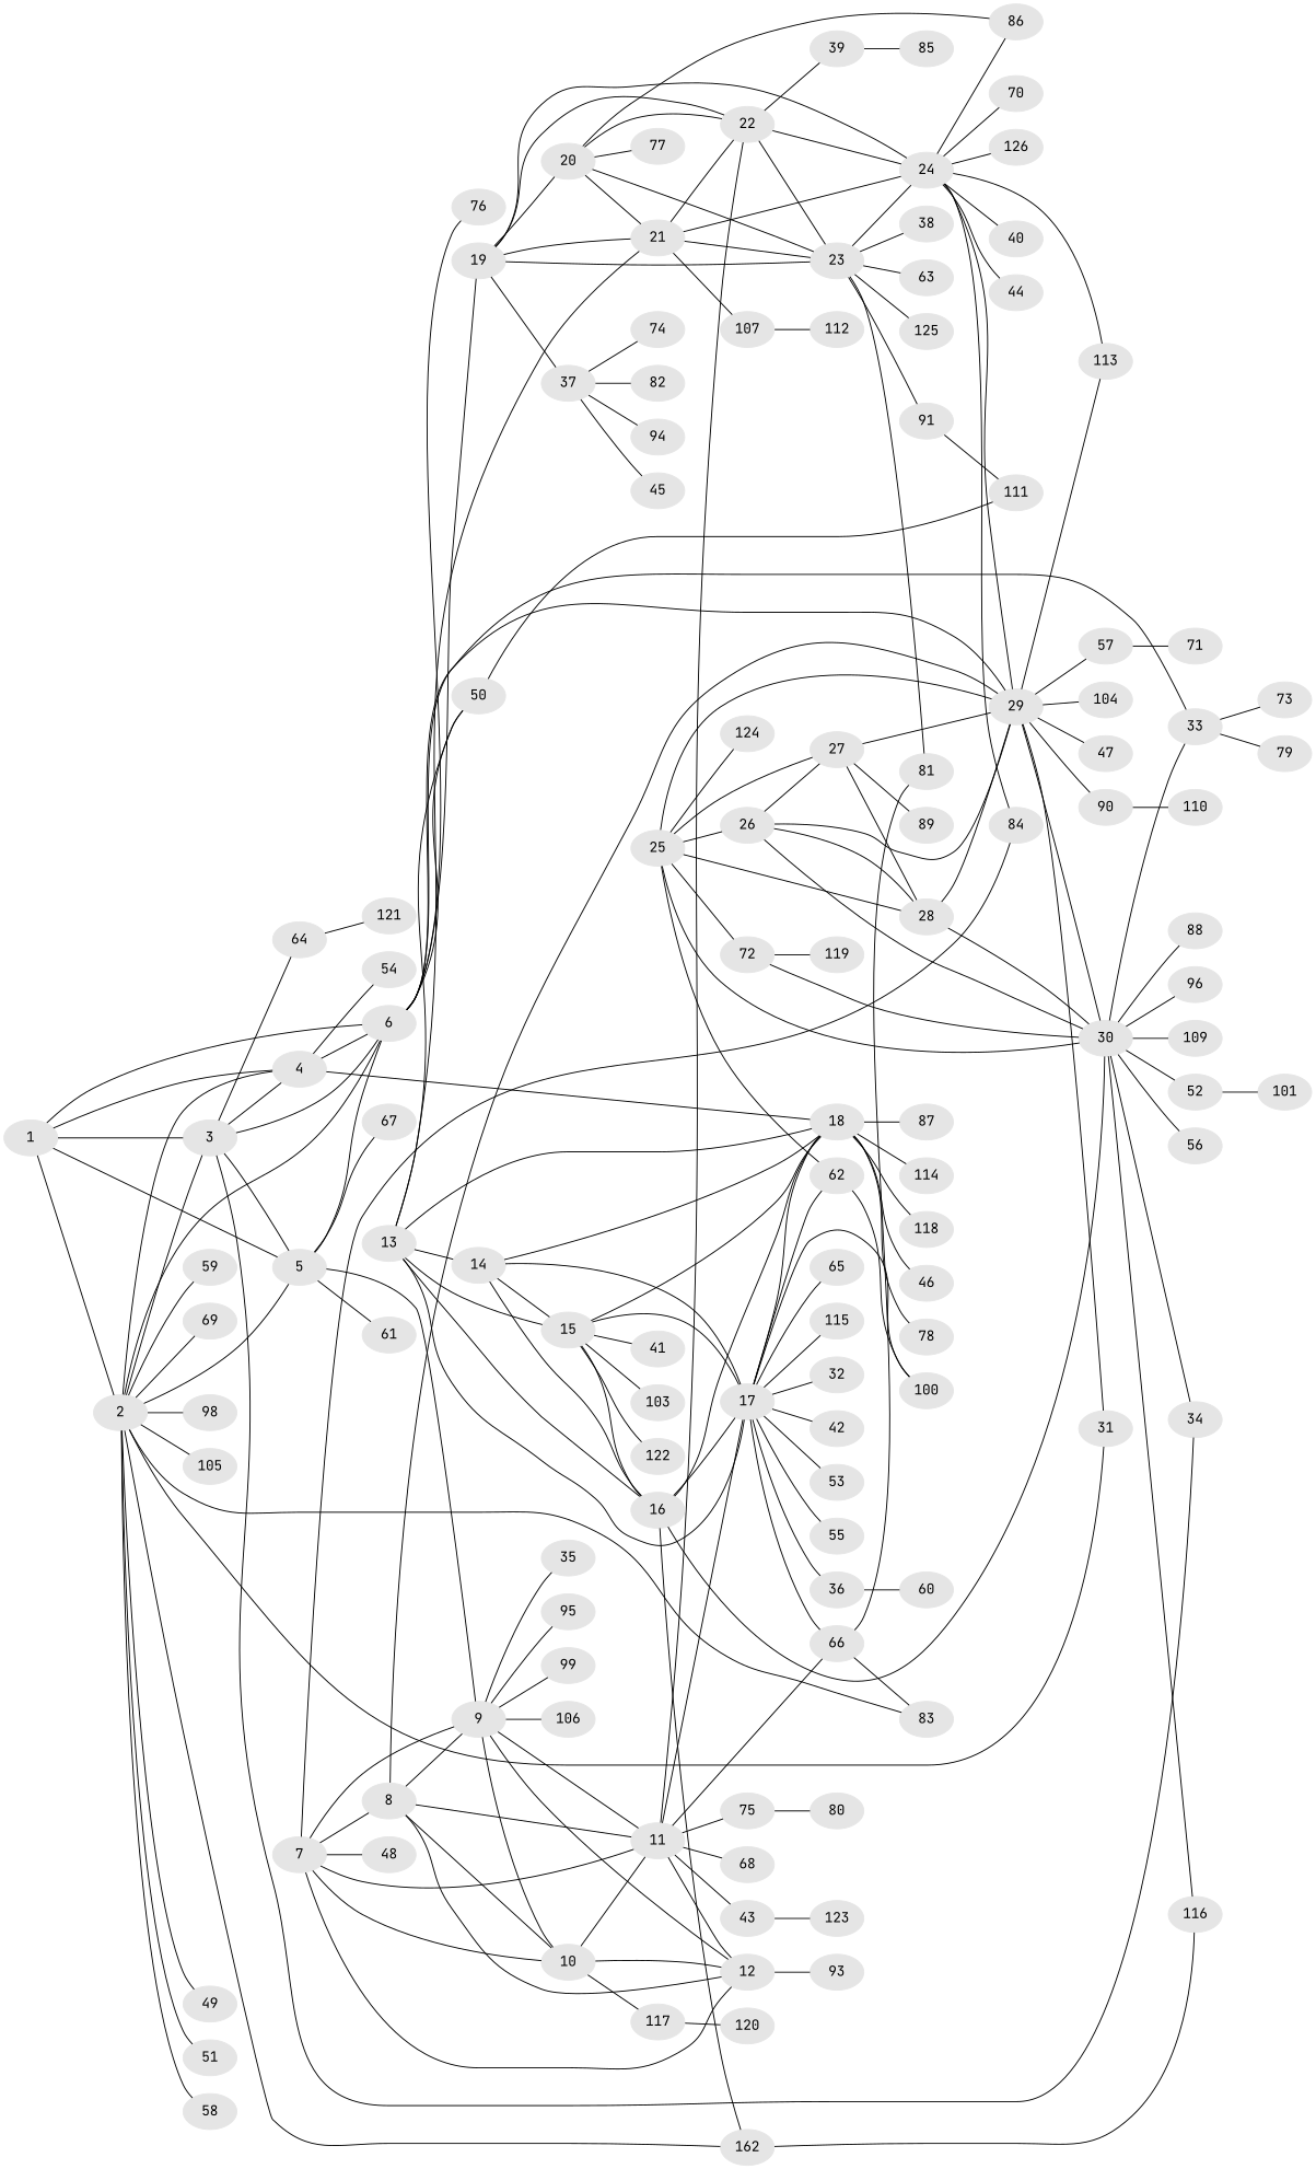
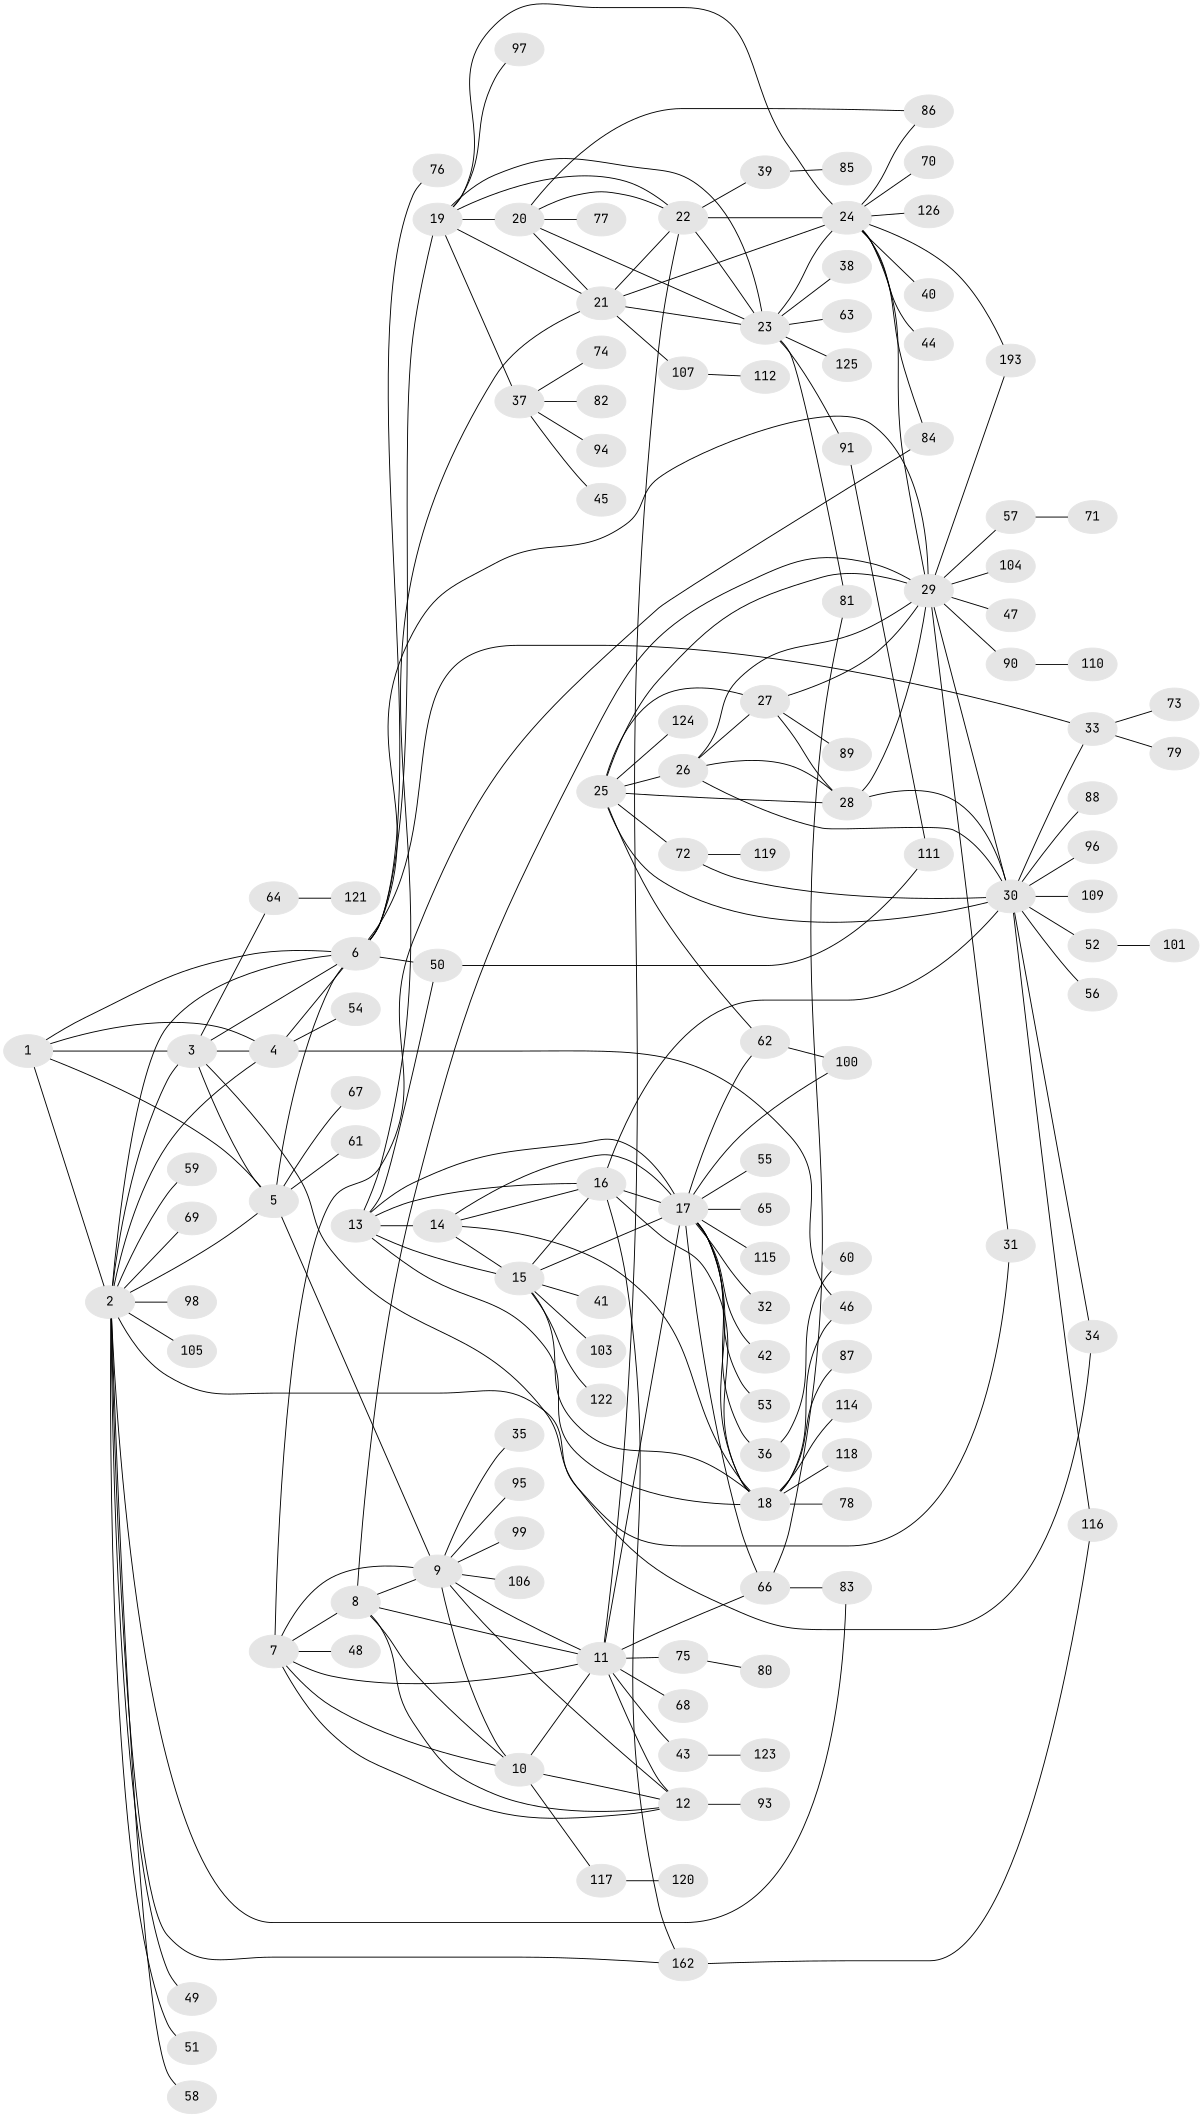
  graph {
    fontname="JetBrains Mono"
    rankdir=LR
    node [color=gray90 fontname="JetBrains Mono" style=filled]
    edge [fontname="JetBrains Mono"]
    1
    2
    3
    4
    5
    6
    31
    49
    51
    58
    59
    69
    83
    98
    n15 [label=162]
    105
    34
    64
    18
    54
    9
    61
    67
    19
    29
    33
    50
    76
    116
    121
    46
    78
    87
    114
    118
    10
    11
    12
    35
    95
    99
    106
    22
    21
    20
    23
    24
    37
+   97
    30
-   113
+   113 [label=193]
    47
    57
    90
    104
    73
    79
    111
    7
    8
    48
    84
    117
    17
    43
    66
    68
    75
    93
    120
    32
    36
    42
    53
    55
    62
    65
    100
    115
    39
    123
    81
    80
    13
    14
    15
    16
    41
    103
    122
    107
    52
    56
    88
    96
    109
    60
    77
    86
    38
    63
    91
    125
    40
    44
    70
    126
    45
    74
    82
    94
    112
    85
    25
    26
    27
    28
    72
    124
    89
    119
    71
    110
    101
    1 -- 2
    1 -- 3
    1 -- 4
    1 -- 5
    1 -- 6
    2 -- 3
    2 -- 4
    2 -- 5
    2 -- 6
    2 -- 31
    2 -- 49
    2 -- 51
    2 -- 58
    2 -- 59
    2 -- 69
    2 -- 83
    2 -- 98
    2 -- n15
    2 -- 105
    3 -- 4
    3 -- 5
    3 -- 6
    3 -- 34
    3 -- 64
    4 -- 6
-   4 -- 18
+   4 -- 46
    4 -- 54
    5 -- 6
    5 -- 9
    5 -- 61
    5 -- 67
    6 -- 19
    6 -- 29
    6 -- 33
    6 -- 50
    6 -- 76
    n15 -- 116
    64 -- 121
    18 -- 46
    18 -- 78
    18 -- 87
    18 -- 114
    18 -- 118
    9 -- 10
    9 -- 11
    9 -- 12
    9 -- 35
    9 -- 95
    9 -- 99
    9 -- 106
    19 -- 22
    19 -- 21
    19 -- 20
    19 -- 23
    19 -- 24
    19 -- 37
+   19 -- 97
    29 -- 31
    29 -- 30
    29 -- 113
    29 -- 47
    29 -- 57
    29 -- 90
    29 -- 104
    33 -- 73
    33 -- 79
    50 -- 111
    10 -- 11
    10 -- 12
    10 -- 117
    11 -- 12
    11 -- 22
    11 -- 17
    11 -- 43
    11 -- 66
    11 -- 68
    11 -- 75
    12 -- 93
    22 -- 23
    22 -- 24
    22 -- 39
    21 -- 22
    21 -- 23
    21 -- 24
    21 -- 107
    20 -- 22
    20 -- 21
    20 -- 23
    20 -- 77
    20 -- 86
    23 -- 24
    23 -- 81
    23 -- 38
    23 -- 63
    23 -- 91
    23 -- 125
    24 -- 29
    24 -- 113
    24 -- 84
    24 -- 86
    24 -- 40
    24 -- 44
    24 -- 70
    24 -- 126
    37 -- 45
    37 -- 74
    37 -- 82
    37 -- 94
    30 -- 34
    30 -- 33
    30 -- 116
    30 -- 52
    30 -- 56
    30 -- 88
    30 -- 96
    30 -- 109
    57 -- 71
    90 -- 110
    7 -- 9
    7 -- 10
    7 -- 11
    7 -- 12
    7 -- 8
    7 -- 48
    7 -- 84
    8 -- 9
    8 -- 29
    8 -- 10
    8 -- 11
    8 -- 12
    117 -- 120
    17 -- 18
    17 -- 66
    17 -- 32
    17 -- 36
    17 -- 42
    17 -- 53
    17 -- 55
    17 -- 62
    17 -- 65
    17 -- 100
    17 -- 115
    43 -- 123
    66 -- 83
    66 -- 81
    75 -- 80
    36 -- 60
    62 -- 100
    39 -- 85
    13 -- 18
    13 -- 50
    13 -- 21
    13 -- 17
    13 -- 14
    13 -- 15
    13 -- 16
    14 -- 18
    14 -- 17
    14 -- 15
    14 -- 16
    15 -- 18
    15 -- 17
    15 -- 16
    15 -- 41
    15 -- 103
    15 -- 122
    16 -- n15
    16 -- 18
    16 -- 30
    16 -- 17
    107 -- 112
    52 -- 101
    91 -- 111
    25 -- 29
    25 -- 30
    25 -- 62
    25 -- 26
    25 -- 27
    25 -- 28
    25 -- 72
    25 -- 124
    26 -- 29
    26 -- 30
    26 -- 27
    26 -- 28
    27 -- 29
    27 -- 28
    27 -- 89
    28 -- 29
    28 -- 30
    72 -- 30
    72 -- 119
  }
